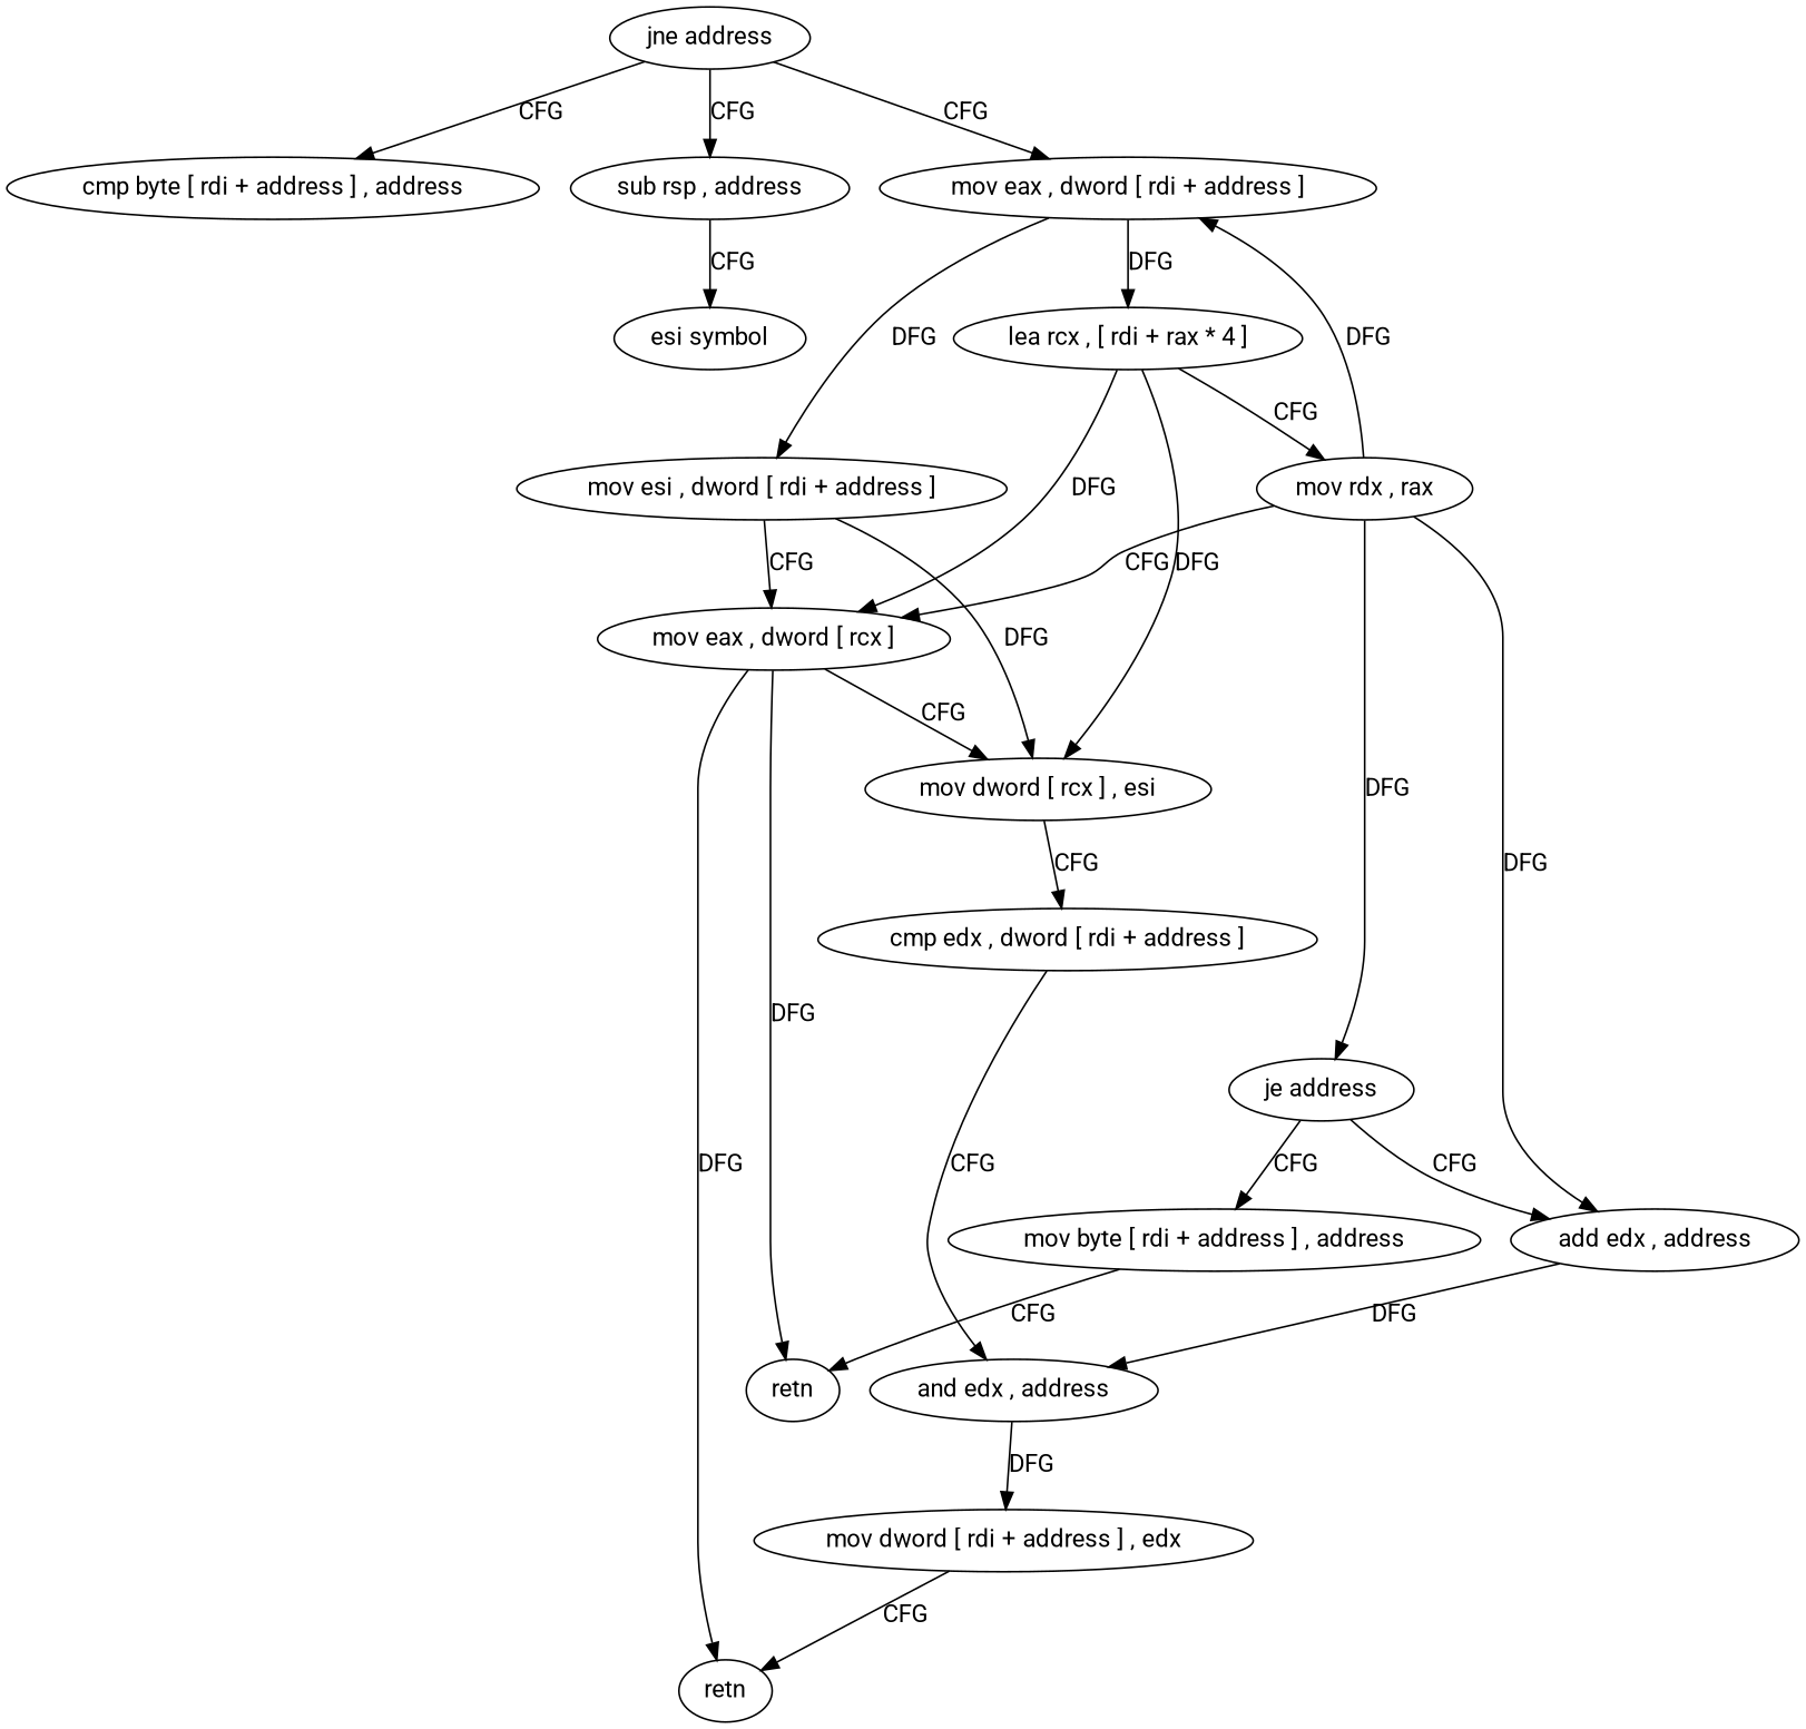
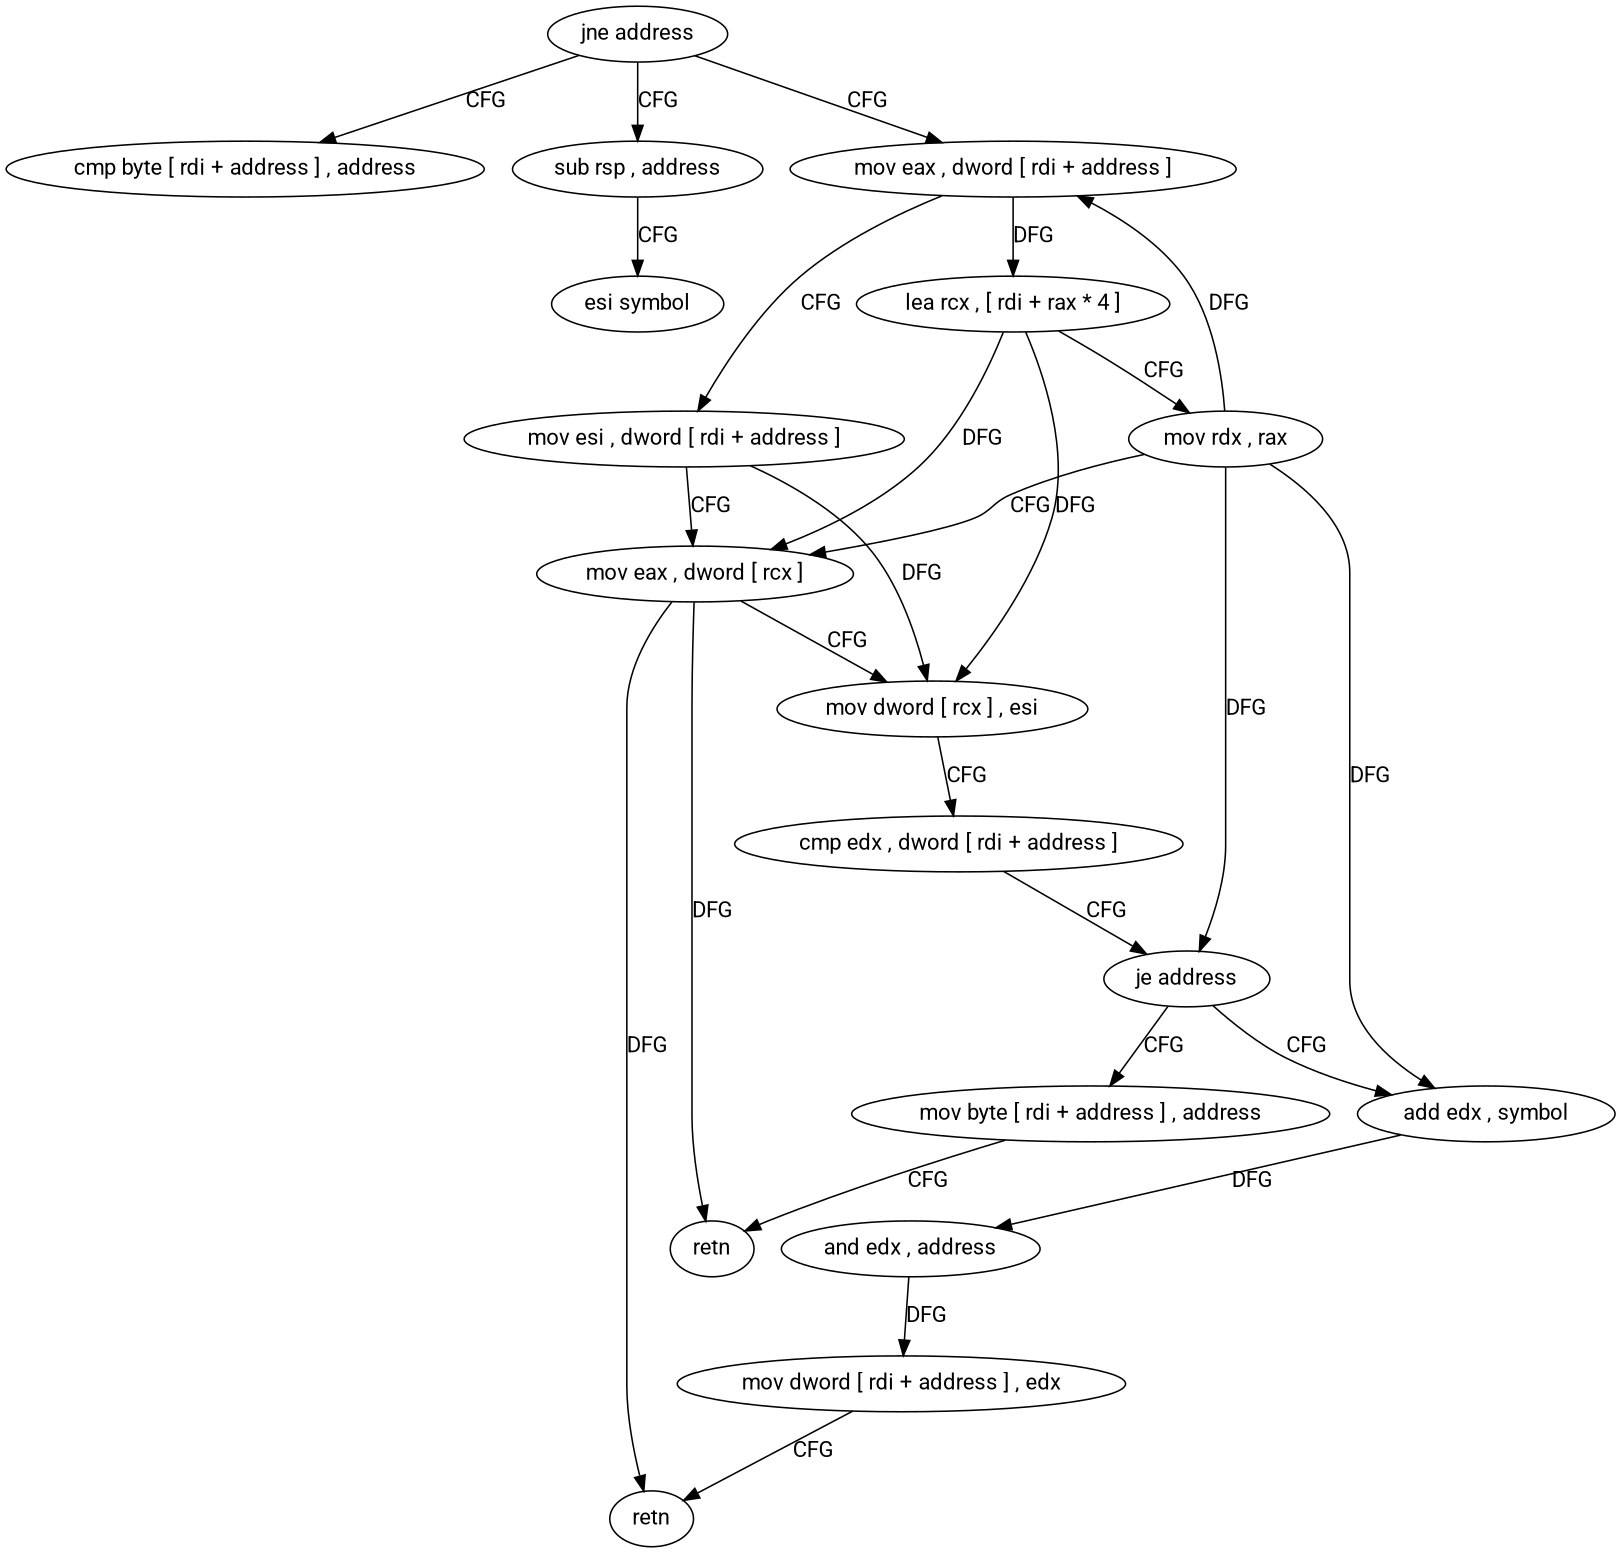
  digraph {
    fontname=Roboto
    node [fontname=Roboto]
    edge [fontname=Roboto]
    n1 [label="cmp byte [ rdi + address ] , address"]
    n2 [label="jne address"]
    n3 [label="sub rsp , address"]
    n4 [label="mov eax , dword [ rdi + address ]"]
    n5 [label="esi symbol"]
    n6 [label="mov esi , dword [ rdi + address ]"]
    n7 [label="lea rcx , [ rdi + rax * 4 ]"]
    n8 [label="mov dword [ rcx ] , esi"]
    n9 [label="mov eax , dword [ rcx ]"]
    n10 [label="mov rdx , rax"]
    n11 [label="je address"]
-   n12 [label="add edx , address"]
+   n12 [label="add edx , symbol"]
    n13 [label="cmp edx , dword [ rdi + address ]"]
    n14 [label=retn]
    n15 [label=retn]
    n16 [label="mov byte [ rdi + address ] , address"]
    n17 [label="and edx , address"]
    n18 [label="mov dword [ rdi + address ] , edx"]
    n2 -> n1 [label=CFG]
    n2 -> n3 [label=CFG]
    n2 -> n4 [label=CFG]
    n3 -> n5 [label=CFG]
-   n4 -> n6 [label=DFG]
+   n4 -> n6 [label=CFG]
    n4 -> n7 [label=DFG]
    n6 -> n8 [label=DFG]
    n6 -> n9 [label=CFG]
    n7 -> n8 [label=DFG]
    n7 -> n9 [label=DFG]
    n7 -> n10 [label=CFG]
    n8 -> n13 [label=CFG]
    n9 -> n8 [label=CFG]
    n9 -> n14 [label=DFG]
    n9 -> n15 [label=DFG]
    n10 -> n4 [label=DFG]
    n10 -> n9 [label=CFG]
    n10 -> n11 [label=DFG]
    n10 -> n12 [label=DFG]
    n11 -> n12 [label=CFG]
    n11 -> n16 [label=CFG]
    n12 -> n17 [label=DFG]
-   n13 -> n17 [label=CFG]
+   n13 -> n11 [label=CFG]
    n16 -> n14 [label=CFG]
    n17 -> n18 [label=DFG]
    n18 -> n15 [label=CFG]
  }
